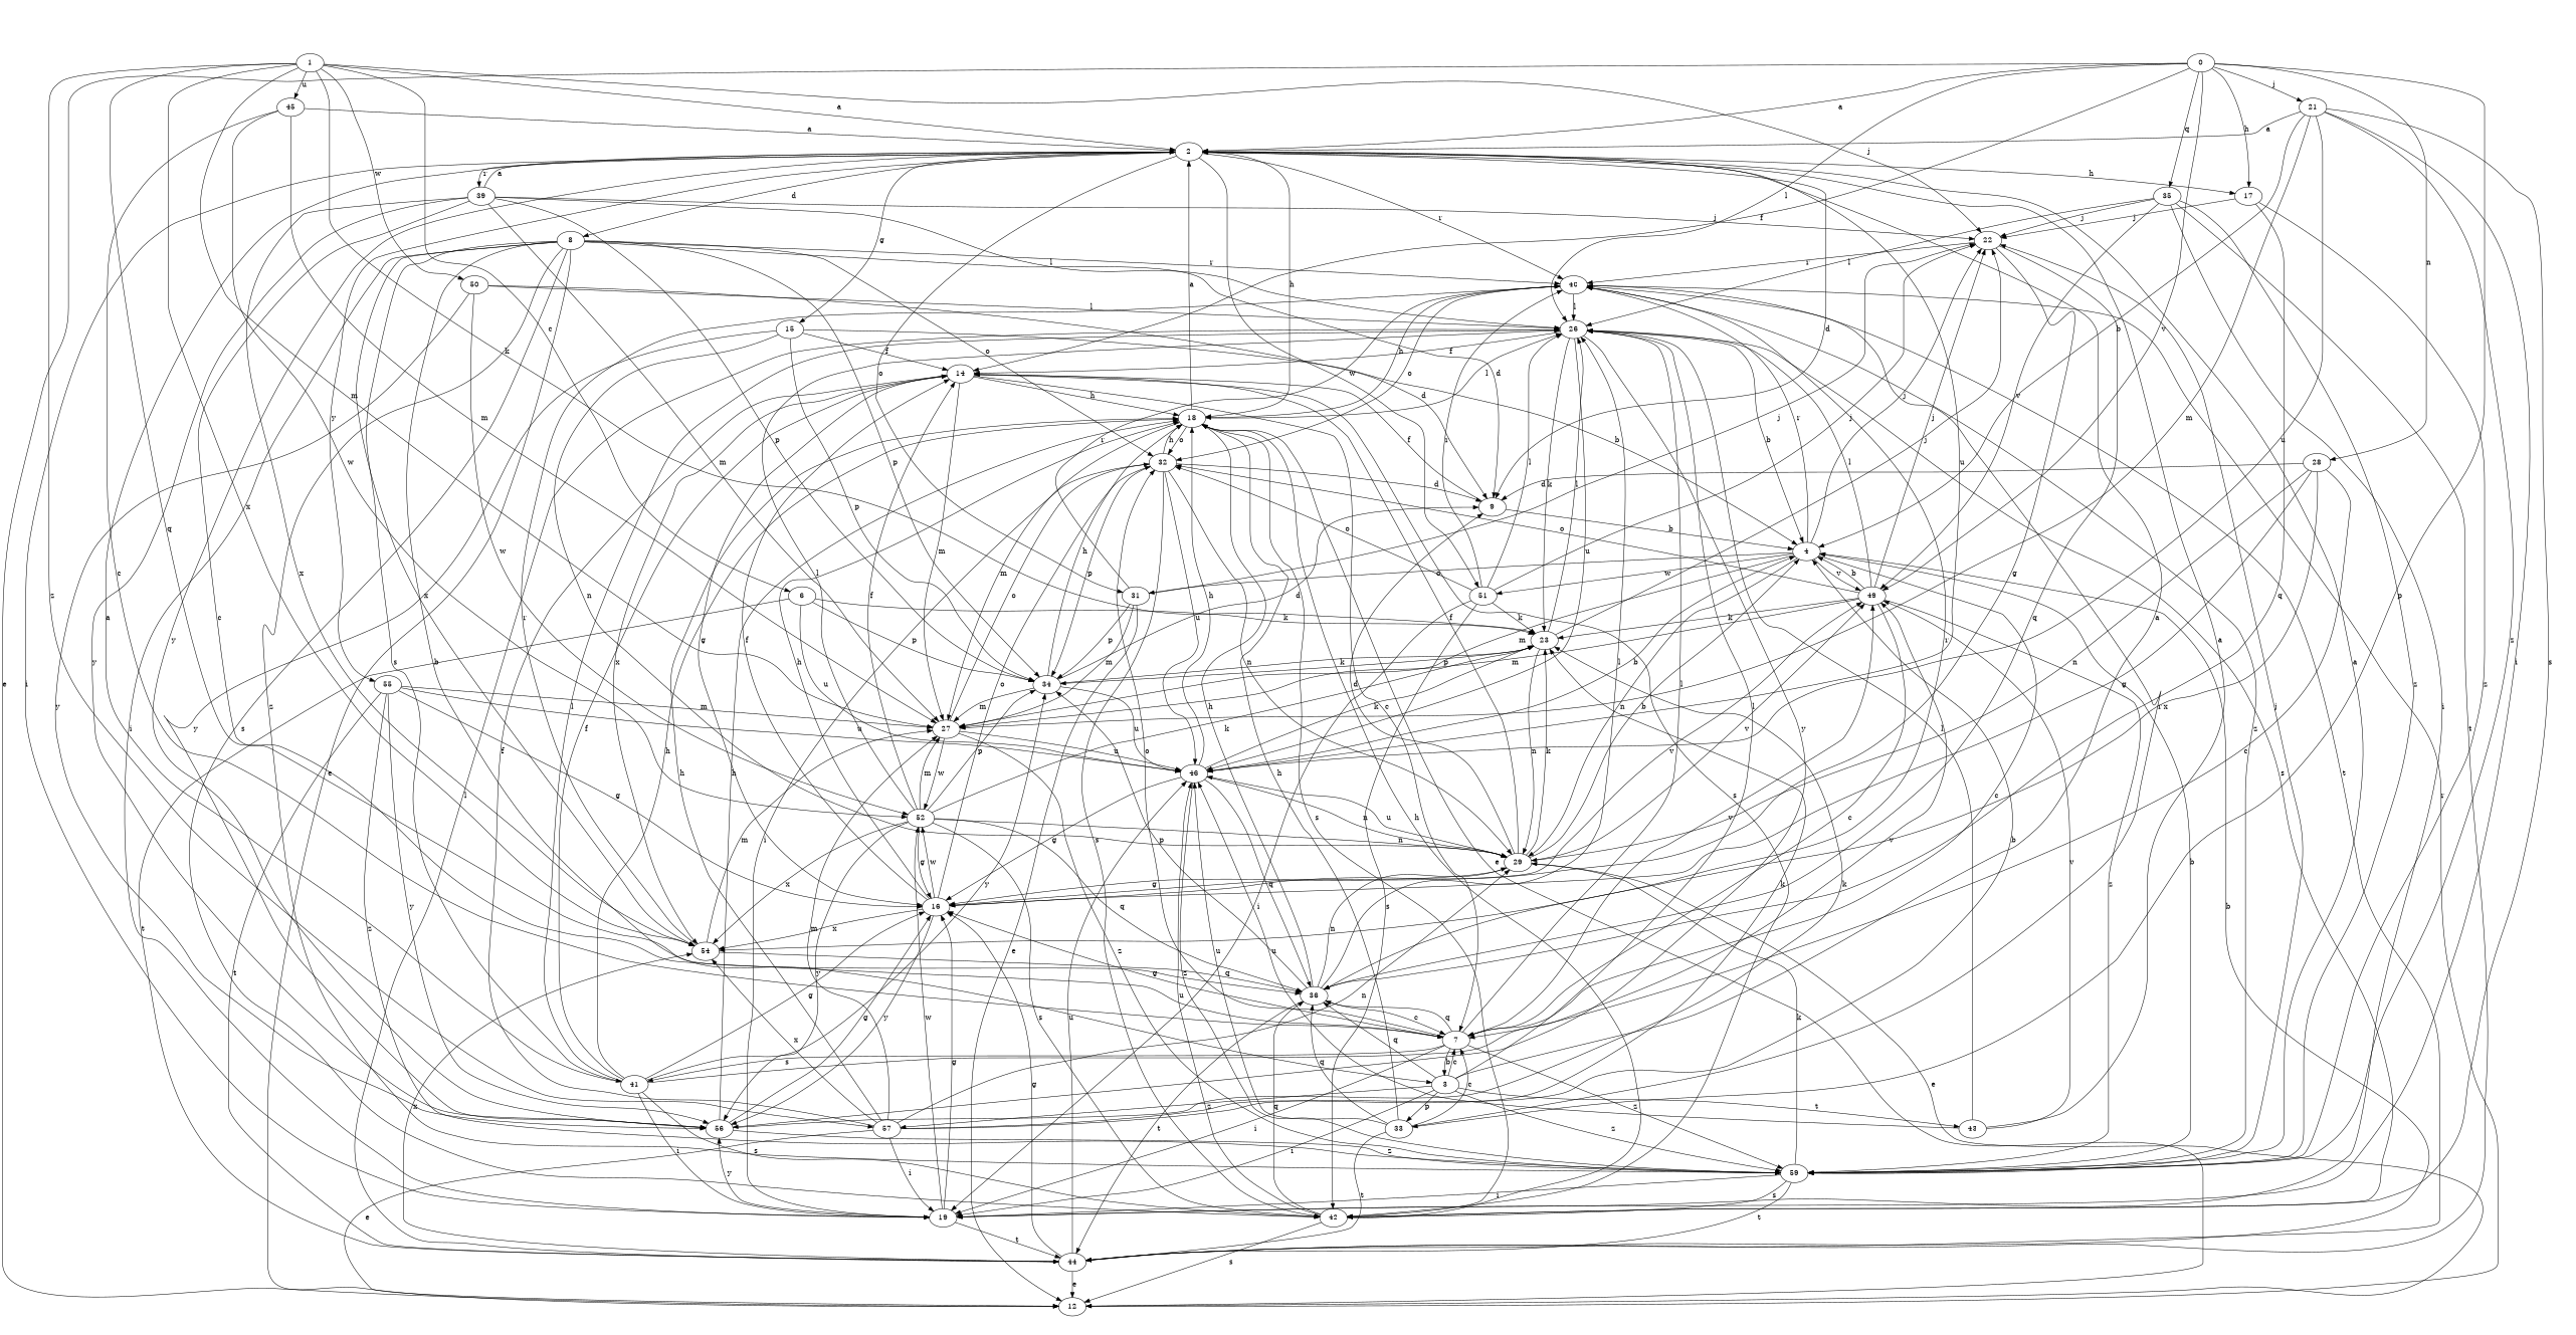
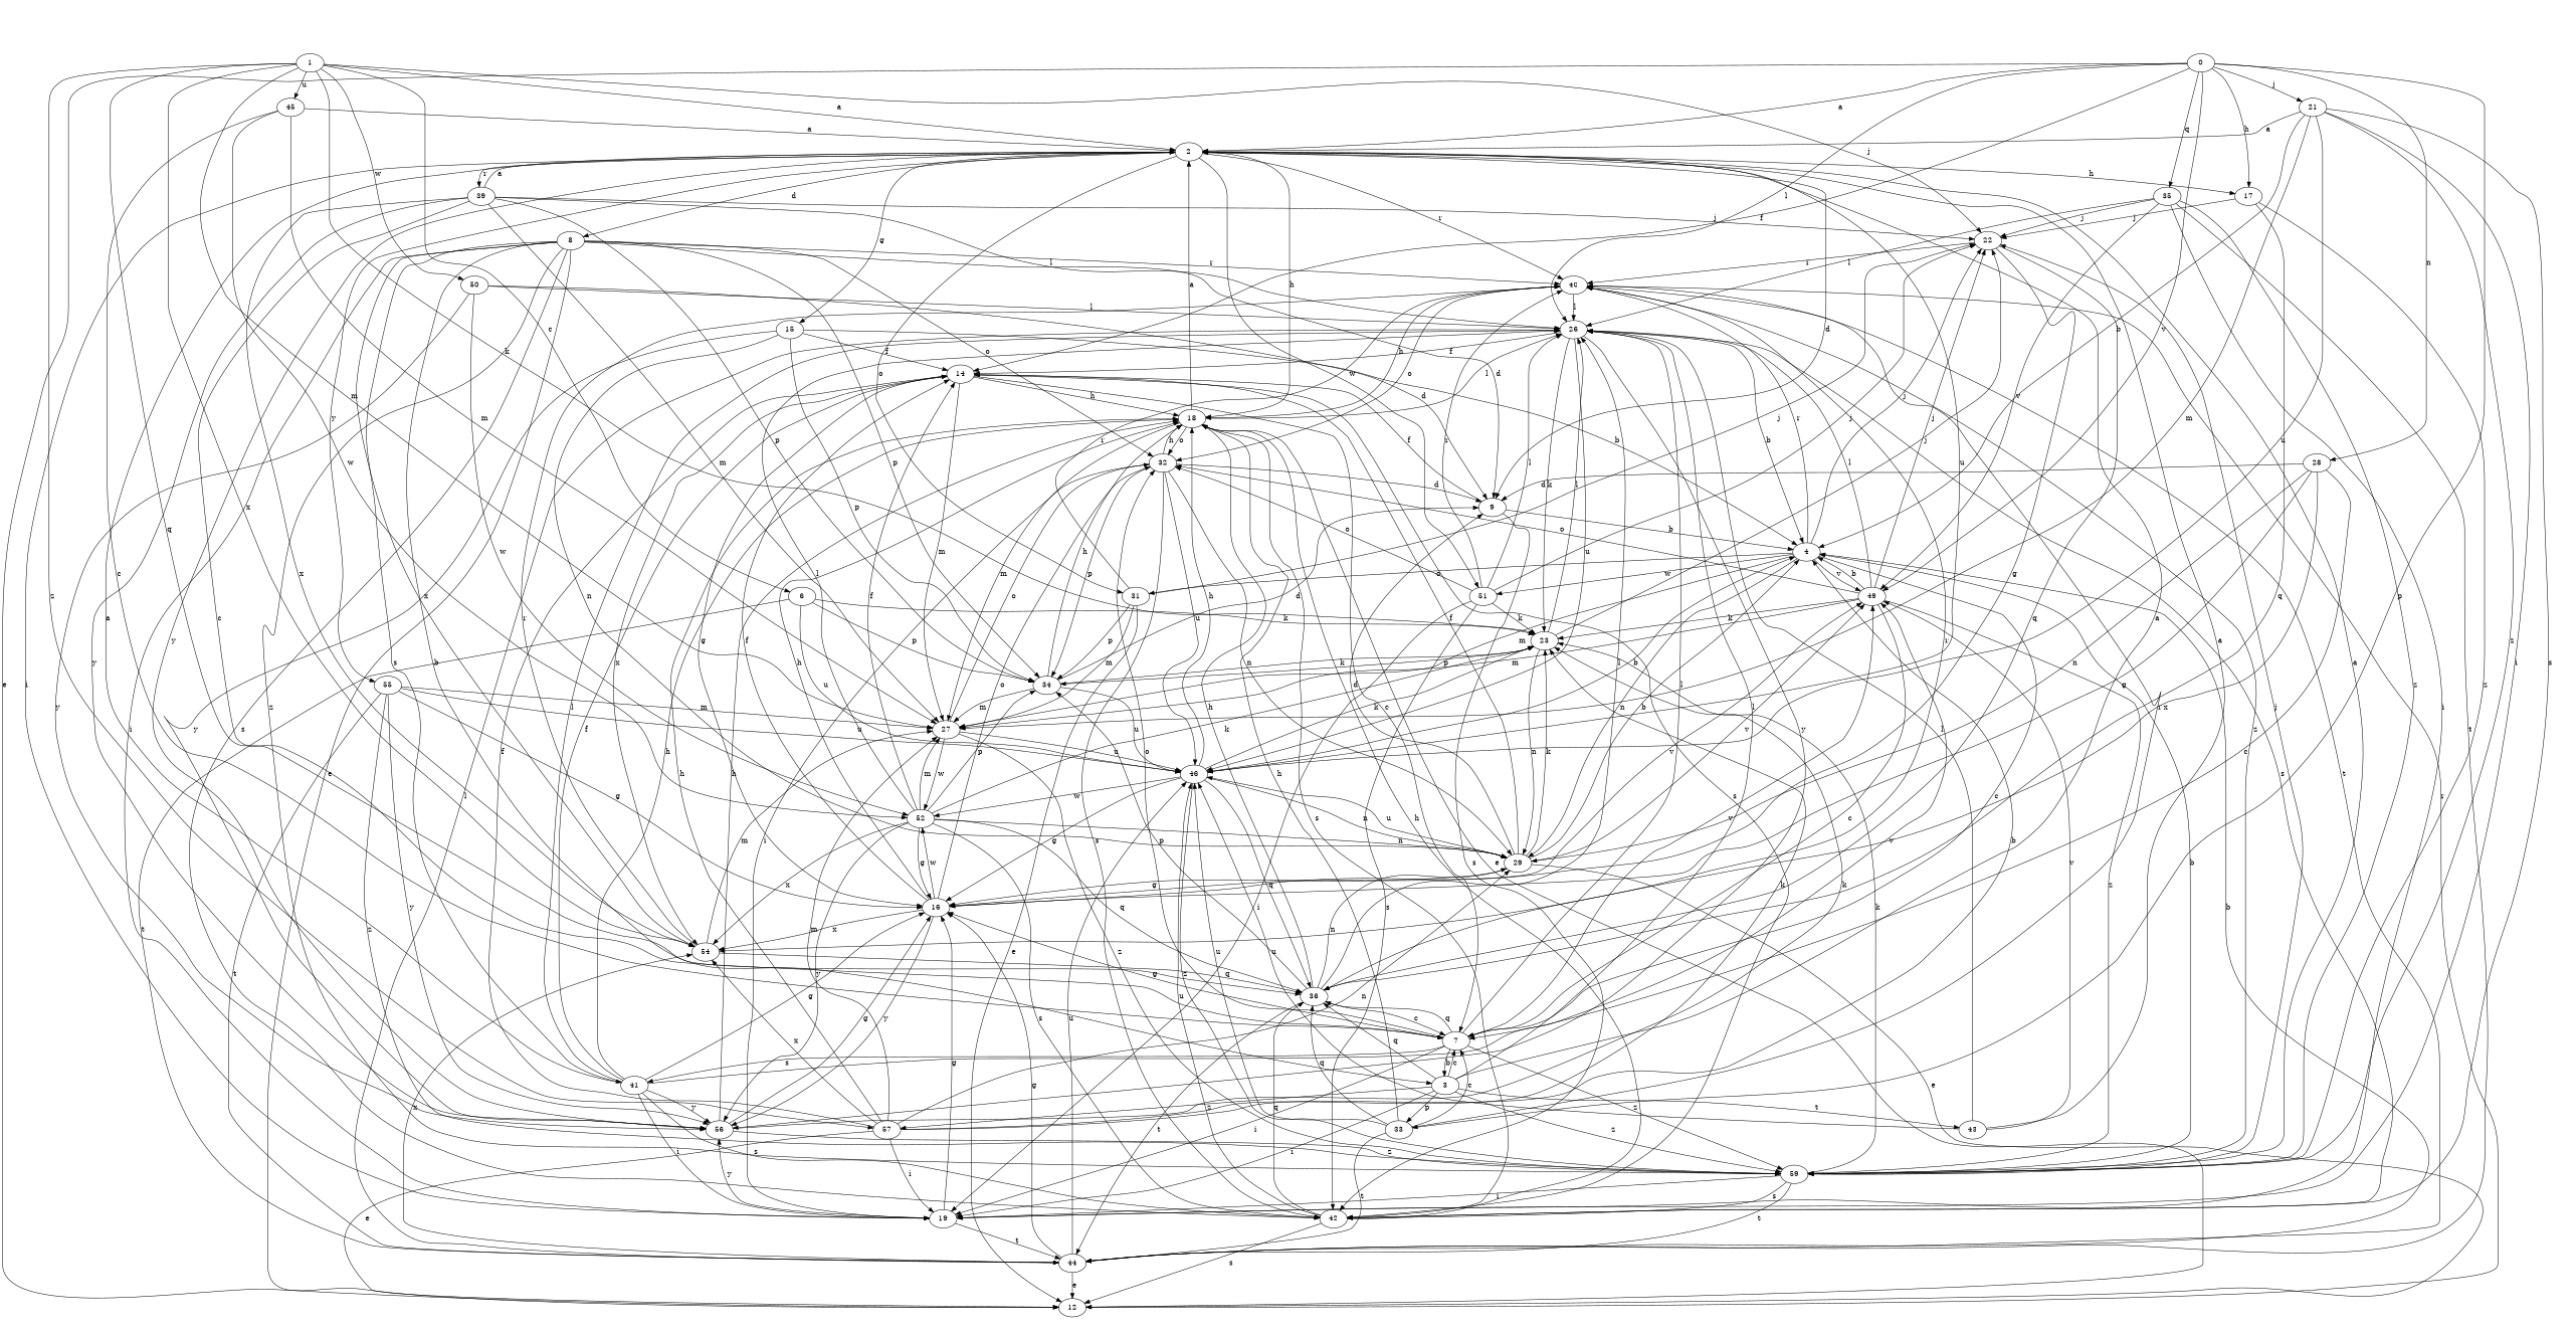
  strict digraph {
    0
    2
    12
    14
    17
    21
    26
    28
    33
    35
    49
    8
    9
    15
    18
    19
    31
    39
    40
    46
    51
    55
    56
    27
    54
    7
    16
    42
    22
    36
    59
    4
    23
    29
    44
    32
    1
    6
    45
    50
    57
    34
    52
    3
    41
    43
    0 -> 2 [label=a]
    0 -> 12 [label=e]
    0 -> 14 [label=f]
    0 -> 17 [label=h]
    0 -> 21 [label=j]
    0 -> 26 [label=l]
    0 -> 28 [label=n]
    0 -> 33 [label=p]
    0 -> 35 [label=q]
    0 -> 49 [label=v]
    2 -> 17 [label=h]
    2 -> 8 [label=d]
    2 -> 9 [label=d]
    2 -> 15 [label=g]
    2 -> 18 [label=h]
    2 -> 19 [label=i]
    2 -> 31 [label=o]
    2 -> 39 [label=r]
    2 -> 40 [label=r]
    2 -> 46 [label=u]
    2 -> 51 [label=w]
    2 -> 55 [label=y]
    2 -> 56 [label=y]
    12 -> 40 [label=r]
    14 -> 18 [label=h]
    14 -> 27 [label=m]
    14 -> 54 [label=x]
    14 -> 7 [label=c]
    14 -> 16 [label=g]
    14 -> 42 [label=s]
    17 -> 22 [label=j]
    17 -> 36 [label=q]
    17 -> 59 [label=z]
    21 -> 2 [label=a]
    21 -> 19 [label=i]
    21 -> 46 [label=u]
    21 -> 27 [label=m]
    21 -> 42 [label=s]
    21 -> 59 [label=z]
    21 -> 4 [label=b]
    26 -> 14 [label=f]
    26 -> 46 [label=u]
    26 -> 56 [label=y]
    26 -> 42 [label=s]
    26 -> 4 [label=b]
    26 -> 23 [label=k]
    28 -> 9 [label=d]
    28 -> 54 [label=x]
    28 -> 7 [label=c]
    28 -> 16 [label=g]
    28 -> 29 [label=n]
    33 -> 18 [label=h]
    33 -> 40 [label=r]
    33 -> 46 [label=u]
    33 -> 7 [label=c]
    33 -> 36 [label=q]
    33 -> 44 [label=t]
    35 -> 26 [label=l]
    35 -> 49 [label=v]
    35 -> 19 [label=i]
    35 -> 22 [label=j]
    35 -> 59 [label=z]
    35 -> 44 [label=t]
    49 -> 26 [label=l]
    49 -> 27 [label=m]
    49 -> 7 [label=c]
    49 -> 22 [label=j]
    49 -> 59 [label=z]
    49 -> 4 [label=b]
    49 -> 23 [label=k]
    49 -> 32 [label=o]
    8 -> 12 [label=e]
    8 -> 9 [label=d]
    8 -> 19 [label=i]
    8 -> 40 [label=r]
    8 -> 54 [label=x]
    8 -> 42 [label=s]
    8 -> 59 [label=z]
    8 -> 32 [label=o]
    8 -> 34 [label=p]
    8 -> 3 [label=b]
    8 -> 41 [label=s]
    9 -> 14 [label=f]
+   9 -> 42 [label=s]
    9 -> 4 [label=b]
    15 -> 14 [label=f]
    15 -> 56 [label=y]
    15 -> 4 [label=b]
    15 -> 29 [label=n]
    15 -> 34 [label=p]
    18 -> 2 [label=a]
    18 -> 12 [label=e]
    18 -> 26 [label=l]
    18 -> 27 [label=m]
    18 -> 42 [label=s]
    18 -> 32 [label=o]
    19 -> 56 [label=y]
    19 -> 16 [label=g]
    19 -> 44 [label=t]
-   19 -> 52 [label=w]
+   46 -> 52 [label=w]
    31 -> 12 [label=e]
    31 -> 40 [label=r]
    31 -> 27 [label=m]
    31 -> 22 [label=j]
    31 -> 34 [label=p]
    39 -> 2 [label=a]
    39 -> 26 [label=l]
    39 -> 56 [label=y]
    39 -> 27 [label=m]
    39 -> 54 [label=x]
    39 -> 7 [label=c]
    39 -> 22 [label=j]
    39 -> 34 [label=p]
    40 -> 26 [label=l]
    40 -> 18 [label=h]
    40 -> 59 [label=z]
    40 -> 44 [label=t]
    40 -> 32 [label=o]
    46 -> 18 [label=h]
    46 -> 16 [label=g]
    46 -> 36 [label=q]
    46 -> 59 [label=z]
    46 -> 4 [label=b]
    46 -> 23 [label=k]
    46 -> 29 [label=n]
    51 -> 26 [label=l]
    51 -> 19 [label=i]
    51 -> 40 [label=r]
    51 -> 42 [label=s]
    51 -> 22 [label=j]
    51 -> 23 [label=k]
    51 -> 32 [label=o]
    55 -> 46 [label=u]
    55 -> 56 [label=y]
    55 -> 27 [label=m]
    55 -> 16 [label=g]
    55 -> 59 [label=z]
    55 -> 44 [label=t]
    56 -> 18 [label=h]
    56 -> 16 [label=g]
    56 -> 59 [label=z]
    56 -> 23 [label=k]
    27 -> 46 [label=u]
    27 -> 59 [label=z]
    27 -> 32 [label=o]
    27 -> 52 [label=w]
    54 -> 40 [label=r]
    54 -> 27 [label=m]
    54 -> 36 [label=q]
    7 -> 26 [label=l]
    7 -> 49 [label=v]
    7 -> 19 [label=i]
    7 -> 16 [label=g]
    7 -> 36 [label=q]
    7 -> 59 [label=z]
    7 -> 32 [label=o]
    7 -> 3 [label=b]
    7 -> 41 [label=s]
    16 -> 14 [label=f]
    16 -> 49 [label=v]
    16 -> 18 [label=h]
    16 -> 56 [label=y]
    16 -> 54 [label=x]
    16 -> 32 [label=o]
    16 -> 52 [label=w]
    42 -> 12 [label=s]
    42 -> 18 [label=h]
    42 -> 46 [label=u]
    42 -> 36 [label=q]
    22 -> 40 [label=r]
    22 -> 16 [label=g]
    22 -> 36 [label=q]
    36 -> 26 [label=l]
    36 -> 18 [label=h]
    36 -> 40 [label=r]
    36 -> 7 [label=c]
    36 -> 29 [label=n]
    36 -> 44 [label=t]
    36 -> 34 [label=p]
    59 -> 2 [label=a]
    59 -> 19 [label=i]
    59 -> 42 [label=s]
    59 -> 22 [label=j]
    59 -> 4 [label=b]
-   59 -> 29 [label=k]
+   59 -> 23 [label=k]
    59 -> 44 [label=t]
    4 -> 49 [label=v]
    4 -> 31 [label=o]
    4 -> 40 [label=r]
    4 -> 51 [label=w]
    4 -> 27 [label=m]
    4 -> 7 [label=c]
    4 -> 22 [label=j]
    4 -> 29 [label=n]
    23 -> 26 [label=l]
    23 -> 22 [label=j]
    23 -> 29 [label=n]
    23 -> 34 [label=p]
    29 -> 12 [label=e]
    29 -> 14 [label=f]
    29 -> 49 [label=v]
    29 -> 9 [label=d]
    29 -> 46 [label=u]
    29 -> 16 [label=g]
    29 -> 4 [label=b]
    29 -> 23 [label=k]
    44 -> 12 [label=e]
    44 -> 26 [label=l]
    44 -> 46 [label=u]
    44 -> 54 [label=x]
    44 -> 16 [label=g]
    44 -> 4 [label=b]
    32 -> 9 [label=d]
    32 -> 18 [label=h]
    32 -> 19 [label=i]
    32 -> 46 [label=u]
    32 -> 42 [label=s]
    32 -> 29 [label=n]
    32 -> 34 [label=p]
    1 -> 2 [label=a]
    1 -> 27 [label=m]
    1 -> 54 [label=x]
    1 -> 22 [label=j]
    1 -> 36 [label=q]
    1 -> 23 [label=k]
    1 -> 6 [label=c]
    1 -> 45 [label=u]
    1 -> 50 [label=w]
    1 -> 57 [label=z]
    6 -> 46 [label=u]
    6 -> 23 [label=k]
    6 -> 44 [label=t]
    6 -> 34 [label=p]
    45 -> 2 [label=a]
    45 -> 27 [label=m]
    45 -> 7 [label=c]
    45 -> 52 [label=w]
    50 -> 26 [label=l]
    50 -> 9 [label=d]
    50 -> 56 [label=y]
    50 -> 52 [label=w]
    57 -> 12 [label=e]
    57 -> 14 [label=f]
    57 -> 18 [label=h]
    57 -> 19 [label=i]
    57 -> 27 [label=m]
    57 -> 54 [label=x]
    57 -> 4 [label=b]
    57 -> 23 [label=k]
    57 -> 29 [label=n]
    34 -> 9 [label=d]
    34 -> 18 [label=h]
    34 -> 46 [label=u]
    34 -> 27 [label=m]
    34 -> 23 [label=k]
    52 -> 14 [label=f]
    52 -> 26 [label=l]
    52 -> 56 [label=y]
    52 -> 27 [label=m]
    52 -> 54 [label=x]
    52 -> 16 [label=g]
    52 -> 42 [label=s]
    52 -> 36 [label=q]
    52 -> 23 [label=k]
    52 -> 29 [label=n]
    52 -> 34 [label=p]
    3 -> 2 [label=a]
    3 -> 26 [label=l]
    3 -> 33 [label=p]
    3 -> 19 [label=i]
    3 -> 7 [label=c]
    3 -> 36 [label=q]
    3 -> 59 [label=z]
    3 -> 57 [label=z]
    3 -> 43 [label=t]
    41 -> 2 [label=a]
    41 -> 14 [label=f]
    41 -> 26 [label=l]
    41 -> 49 [label=v]
    41 -> 18 [label=h]
    41 -> 19 [label=i]
-   41 -> 34 [label=y]
+   41 -> 56 [label=y]
    41 -> 16 [label=g]
    41 -> 42 [label=s]
    43 -> 2 [label=a]
    43 -> 26 [label=l]
    43 -> 49 [label=v]
    43 -> 46 [label=u]
  }
